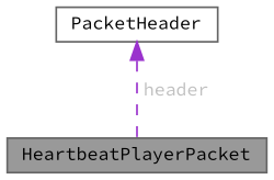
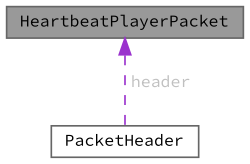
  digraph {
    fontname="Source Code Pro"
    node [color=gray40 fontname="Source Code Pro" fontsize=10 shape=box style=filled]
    n1 [fillcolor=grey60 fontcolor=black height=0.2 label=HeartbeatPlayerPacket width=0.4]
    n2 [fillcolor=white height=0.2 label=PacketHeader width=0.4]
-   n2 -> n1 [color=darkorchid3 dir=back fontcolor=grey fontname="Source Code Pro" fontsize=10 label=<<TABLE CELLBORDER="0" BORDER="0"><TR><TD VALIGN="top" ALIGN="LEFT" CELLPADDING="1" CELLSPACING="0">header</TD></TR> </TABLE>> labelfontname=Helvetica labelfontsize=10 style=dashed]
+   n1 -> n2 [color=darkorchid3 dir=back fontcolor=grey fontname="Source Code Pro" fontsize=10 label=<<TABLE CELLBORDER="0" BORDER="0"><TR><TD VALIGN="top" ALIGN="LEFT" CELLPADDING="1" CELLSPACING="0">header</TD></TR> </TABLE>> labelfontname=Helvetica labelfontsize=10 style=dashed]
  }
